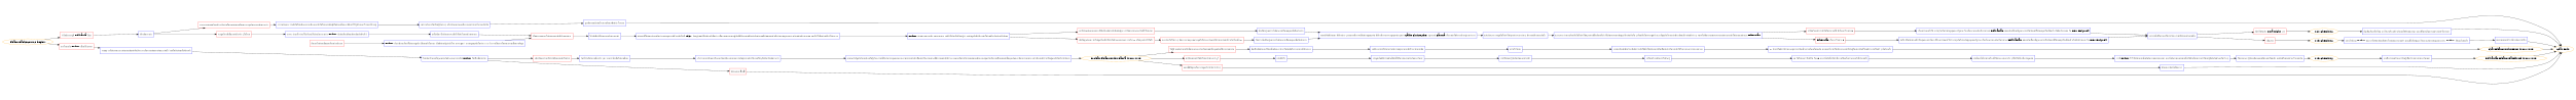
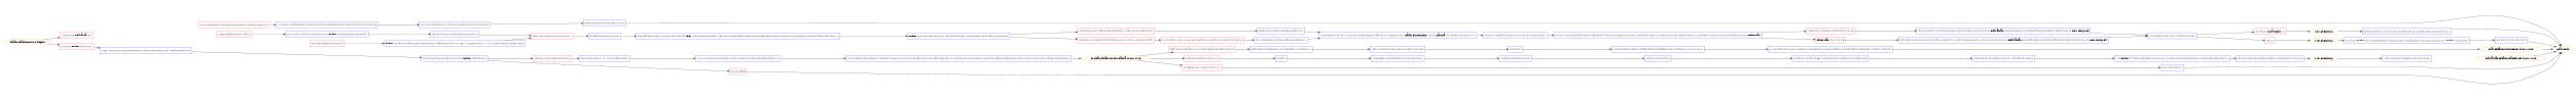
  digraph {
    rankdir=LR
    node [color=blue shape=box]
    "EleanorRank2Convo2 begins." [color=orange shape=""]
    n2 [color=red label="ทำไมถึงมาอยู่ที่ Höllvania ได้ล่ะ"]
    n3 [color=red label="การโตมากับ Arthur เป็นยังไงเหรอ"]
-   n4 [label="เรื่องมันยาวน่ะ"]
    n5 [label="สงบสุข เราไม่เคยทะเลาะกันเลยแม้แต่ครั้งเดียว เราเก็บความลับของกันและกันไว้ เคยให้ข้าถักผมให้ด้วยซ้ำ"]
    n6 [color=red label="ควรจะถามเลยหรือเปล่า หรือว่าเป็นการสนทนาที่เหมาะจะคุยกันคราวหน้ามากกว่า"]
    n7 [color=red label="จะพูดเรื่องที่เป็นเวอร์ชันจริง ๆ ใช่ไหม"]
    n8 [label="ไม่แปลกใจเลยที่ทุกคนพากันอิจฉาและอยากได้ Arthur ให้เป็นพี่ชายด้วย"]
    n9 [label="คราวหน้าเถอะ ถ้าเอ็งไม่ได้หนีออกจากเมืองและข้าไม่ได้กลายพันธุ์เป็นก้อนเนื้อและมีปากที่ไร้รูปร่างและโกรธเกรี้ยวอยู่"]
    n10 [label="อาจจะ ถ้าแน่ใจว่าเอ็งไม่วิ่งกลับไปกลับมาระหว่าง Arthur กับข้าเพื่อเปรียบเทียบบันทึกที่จดไว้"]
    n11 [color=red label="พนันได้เลยว่าเขาให้เจ้าฝึกแต่งหน้าให้ด้วย"]
    n12 [color=red label="ดีจังเลยนะ [จบ]"]
    n13 [label="เพราะเอ็งอาจได้เรียนรู้สิ่งต่าง ๆ เกี่ยวกับคนบางคนซึ่งอาจพบว่ายากที่จะยอมรับได้"]
    n14 [label="แต่ไม่คิดว่าไอ้น้องชายจะเปิดใจให้เอ็งมากนักหรอกนะ"]
    n15 [label="อันที่จริงก็ทำแบบนั้นจริง ๆ นะ จนกระทั่งเมื่อไม่นานนี้เอง"]
    "Chat ends." [color=orange shape=""]
    n17 [label="ดูเหมือนคนลึกลับไหม เหมือนสฟิงซ์น่ะ โฮกกก"]
    n18 [color=red label="เป็นทหารตลอด ไม่เคยออกหน้าที่บ้างเลยเหรอ"]
    n19 [label="หวังว่าเขาจะเขียนอายไลเนอร์บ่อยขึ้น แต่เขาบอกว่ามันยุ่งยากเกินไป ชอบใช้จุกไม้ก๊อกไหม้มากกว่า"]
    n20 [color=red label="อืม เขาไม่ค่อยเปิดเผยเรื่องส่วนตัวเลย"]
    n21 [label="Arthur คิดว่ามีบางเรื่องที่ไม่ควรพูดถึง เป็นคนหัวโบราณ \"ไม่ดีต่อขวัญกำลังใจ\" เขาจะพูดว่า \"การพูดคุยกันในค่าย\" \"ระวัง อาจเป็นการโฆษณาชวนเชื่อของศัตรู\""]
    n22 [label="ตาดำคล้ำก็ดูเข้ากับเขาดี แต่ไม่รู้ตัวเองว่าเมื่อไหร่ควรหยุดแต่งตา และพยายามทำตัวเป็นเทพไว้เคราหนวดที่มีอารมณ์แปรปรวน กอดอกยืนรอป้ายรถเมล์ตอนตีสอง แต่สุดท้ายก็กลายเป็นแพนด้าขี้หงุดหงิดและมีอาการเมาค้าง แล้วก็มาสงสัยว่าทำไมผู้คนถึงไม่จริงจังกับเขา"]
    n23 [color=orange label="Boolean EleanorArthurPanda is now true." shape=""]
    n24 [label="โอ้ มันฝังลึกในครอบครัวของเราน่ะ"]
    n25 [color=red label="ไม่รู้สิ แต่คิดว่าเขาเซ็กซี่มากเลย... สำหรับแพนด้าขี้หงุดหงิดที่มีอาการเมาค้าง"]
    n26 [color=red label="มาฝึกแต่งหน้าให้ข้าได้นะถ้าต้องการ ;)"]
    n27 [color=red label="ตอนนี้มีปัญหาเรื่องการพูดจริงจังกับเจ้าจริง ๆ"]
    n28 [label="พ่อเคยมีโปสเตอร์กองทัพเก่าจากเหตุการณ์ทิ้งระเบิดในปี 1937 ติดอยู่บนผนังในห้องน้ำชั้นล่าง เป็นภาพนายทหารผู้ภักดีที่มีกรามเหลี่ยมกำลังต่อยคนขี้บ่นผอมแห้งที่แว่นตาหลุดออกมา พร้อมคำอธิบายภาพ: “ตบไอ้โง่ที่พล่ามเรื่องไร้สาระ!”"]
    n29 [label="นั่นเป็นสิทธิของเอ็งโดยสิ้นเชิงและข้าจะไม่ตัดสินใครจากทางที่เลือกเอง"]
    n30 [label="กล้าดียังไง"]
    n31 [label="นั่นแหละคือสิ่งที่ต้องการ"]
    n32 [label="Arthur ชอบมากเพราะมัน \"หยาบคาย\" แต่ก็ทำให้เขาได้เรียนรู้ว่า \"อย่าพูดถึงสิ่งที่อาจทำให้คนที่เรารักต้องเจ็บปวด\""]
    n33 [label="แต่ก็ขออวยพรให้ล่าอย่างมีความสุขนะหากเต็มใจจะทำแบบนั้น"]
    n34 [label="อย่าดูหมิ่นพิธีกรรมศักดิ์สิทธิ์ที่เป็นการแต่งหน้ากันและกันนะ"]
    n35 [color=red label="อย่าไปกดดันเขาเลยน่า ก็เป็นเรื่องดีสำหรับทีมนักสู้นะ เราไม่สามารถล่องเรือที่รั่วได้หรอก"]
    n36 [color=red label="มันไม่ถูกต้องนะ ถ้าไม่พูดเรื่องที่ทำให้เจ็บปวดออกมาเลย เราก็จะ... เก็บทุกอย่างไว้ในใจ"]
    n37 [label="อย่างไรก็ตาม"]
    n38 [label="เรายังไม่ค่อยรู้จักกันดีพอเลยด้วยซ้ำ"]
    n39 [label="นั่นก็ดีอยู่จนกระทั่งมันกลายเป็นเหตุผลเพื่อปิดปากเรา"]
    n40 [color=red label="และถ้าเก็บไว้มาก ๆ มันอาจจะหลุดจนควบคุมไม่ได้ ... ข้าเคยมีประสบการณ์เกี่ยวกับเรื่องนั้น..."]
    n41 [label="หากสงสัยแม้เพียงวินาทีเดียวว่าเอ็งใช้สิ่งที่ข้าเลือกแบ่งปันเป็นข้ออ้างในการเข้าไปในกางเกงเกราะของเขา..."]
    n42 [label="ขอโทษที ขอพักหายใจสักครู่"]
    n43 [label="ตลอดชีวิตที่ผ่านมา มีเรื่องต่าง ๆ มากมายที่เราจำเป็นต้องพูดคุยกัน มีเรื่องที่เราควรจะพูดคุยกัน คุณย่า Callie Christopher คฤหาสน์ Cavona เรื่องเหล่านี้ฝังรากลึกอยู่ระหว่างเรา"]
    n44 [label="ใช่แล้ว นั่นก็ดีอยู่จนกระทั่งมันกลายเป็นเหตุผลเพื่อปิดปากเรา"]
    n45 [label="... ข้าจะเป็นสัตว์ประหลาดทุกกระเบียดนิ้วอย่างที่คนอื่นคิดกัน นานพอที่จะทำให้เอ็งอยากกลับไปอยู่ในเซอร์กิตที่โดนประหารชีวิตซ้ำ ๆ นั่นอีกครั้ง"]
    n46 [label="... ไม่ได้บอกว่าไม่มีวัน โอเค? และเพิ่งนึกขึ้นได้ว่านี่อาจเป็นครั้งแรกของเอ็งที่ทำแบบนี้"]
    n47 [label="แต่เปล่าเลย การพูดไม่ได้ทำให้ทุกอย่างจบลงง่าย ๆ มีความเสี่ยงมากเกินไป"]
    n48 [color=orange label="Chat EleanorArthurHunt is now true." shape=""]
    n49 [label="ดังนั้นครั้งนี้จะผ่านเรื่องนี้ไปก่อน แต่เอาจริง ๆ นี่ไม่ใช่เรื่องที่ควรพูดเล่น"]
    n50 [label="และเพราะว่าทางเลือกอื่นไม่ได้ทำให้ทุกอย่างดีขึ้นอีกต่อไป ถึงได้พยายามหาข้อมูลเกี่ยวกับสิ่งอื่น ๆ ที่คนอื่นไม่อยากพูดถึง และก็พูดถึงเรื่องเหล่านั้น เขียนเกี่ยวกับสิ่งต่าง ๆ จนทำให้มีบางคนพยายามจะผลักรถของข้าให้ตกขอบช่องเขา Hibernian"]
    n51 [label="การที่ Arthur ไว้ใจให้ทำแบบนั้นมันมีความหมายมากนะ และยิ่งมีความหมายมากขึ้นไปอีกที่สามารถทำให้เขารู้สึกดีกับตัวเองได้จริง ๆ"]
    n52 [color=red label="จำได้หรือเปล่าว่าข้าไม่ได้มาจากที่นี่ มีเรื่องอะไรเหรอ?"]
    n53 [color=red label="Hibernian เรื่องอะไรเหรอ?"]
    n54 [label="ให้ตายเถอะ รู้สึกเหมือนตอนนี้ต้องขอโทษเอ็ง แต่ปกติไม่ค่อยทำอะไรแบบนั้น"]
    n55 [label="เรื่องธรรมดาทั่วไป การทุจริตในระดับสูงสุดของรัฐบาล เรื่องอื้อฉาวของบิดาในราชวงศ์ Höllvanian นมผงปนเปื้อนที่ถูกแจกจ่ายให้กับแม่ที่ให้นมบุตรในที่ดินที่ \"ไม่พึงประสงค์\" ใน New Holywell"]
    n56 [label="อ้อใช่ เป็นนักท่องเที่ยวในยุคของเรานี่นา ก็เรื่องธรรมดาทั่วไป การทุจริตในระดับสูงสุดของรัฐบาล เรื่องอื้อฉาวของบิดาในราชวงศ์ Höllvanian นมผงปนเปื้อนที่ถูกแจกจ่ายให้กับแม่ที่ให้นมบุตรในที่ดินที่ \"ไม่พึงประสงค์\" ใน New Holywell"]
    n57 [color=orange label="+15 Chemistry" shape=""]
    n58 [label="เพราะเมื่อมีใครบอกให้เราเงียบ เราดันไม่ยอมทำตามนั้น"]
    n59 [label="เอาเป็นว่ายอมรับและเรียนรู้เป็นประสบการณ์ละกันเนอะ"]
    n60 [color=red label="นี่ทำให้นึกถึง Nora Night เลย"]
    n61 [color=red label="เห็นด้วย"]
    n62 [color=orange label="Höllvanian EleanorHasFlirted is now true." shape=""]
    n63 [color=orange label="+20 Chemistry" shape=""]
    n64 [color=orange label="+15 Chemistry" shape=""]
    n65 [label="นั่นเป็นเรื่องดีใช่ไหม เอาไว้เล่าเรื่องเกี่ยวกับเธอให้ฟังหน่อยนะ ตอนที่ไม่อยู่ในอารมณ์จะฉีกหัวใครออก"]
    n66 [label="อย่างไรก็ตาม Arthur ต้องการให้ข้าเงียบเพื่อประโยชน์ของครอบครัว ตอนนี้ไม่ได้พูดอะไรเลย แต่ด้วยเหตุผลบางอย่าง Arthur ก็ยังคงไม่พอใจ"]
    n67 [label="ขอถามหน่อยสิว่า พี่สาวต้องทำยังไง"]
    "EleanorRank2Convo2 begins." -> n2
    "EleanorRank2Convo2 begins." -> n3
-   n2 -> n4
    n3 -> n5
-   n4 -> n6
-   n4 -> n7
    n5 -> n8
    n6 -> n9
    n7 -> n10
    n8 -> n11
    n8 -> n12
    n9 -> n13
    n10 -> n14
    n11 -> n15
    n12 -> "Chat ends."
    n13 -> n17
    n14 -> n18
    n15 -> n19
    n17 -> "Chat ends."
    n18 -> n24
    n19 -> n22
    n20 -> n21
    n21 -> n18
    n22 -> n23
    n23 -> n25
    n23 -> n26
    n23 -> n27
    n24 -> n28
    n25 -> n29
    n26 -> n30
    n27 -> n31
    n28 -> n32
    n29 -> n33
    n30 -> n34
    n31 -> "Chat ends."
    n32 -> n35
    n32 -> n36
    n33 -> n37
    n34 -> n38
    n35 -> n39
    n36 -> n40
    n37 -> n41
    n38 -> n42
    n39 -> n43
    n40 -> n44
    n41 -> n45
    n42 -> n46
    n43 -> n47
    n44 -> n43
    n45 -> n48
    n46 -> n49
    n47 -> n50
    n48 -> "Chat ends."
    n49 -> n51
    n50 -> n52
    n50 -> n53
    n51 -> n54
    n52 -> n55
    n53 -> n56
    n54 -> n57
    n55 -> n58
    n56 -> n58
    n57 -> n59
    n58 -> n60
    n58 -> n61
-   n59 -> n62
    n60 -> n63
    n61 -> n64
    n62 -> "Chat ends."
    n63 -> n65
    n64 -> n66
    n65 -> "Chat ends."
    n66 -> n67
    n67 -> "Chat ends."
  }
